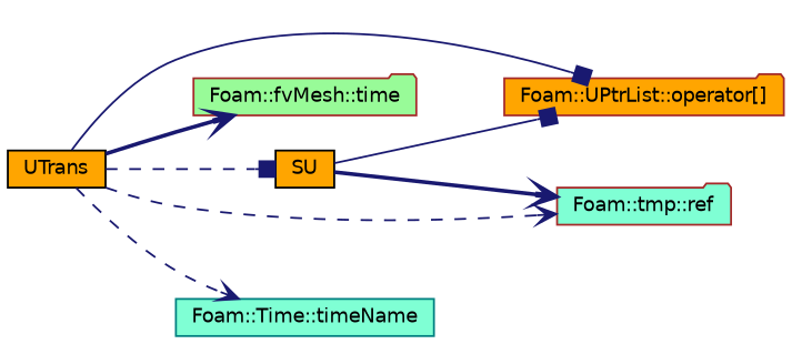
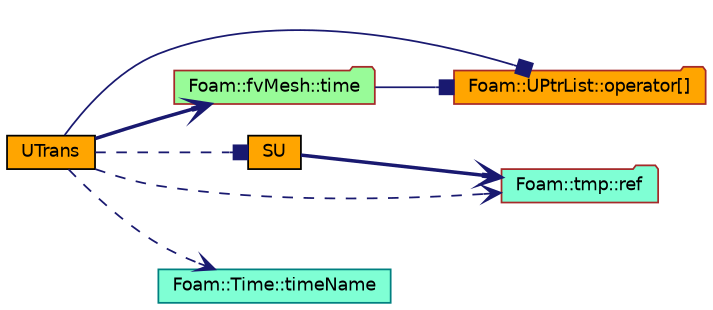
  digraph {
    rankdir=LR
    node [color=brown fillcolor=orange fontname=Helvetica fontsize=10 shape=box style=filled]
    edge [arrowhead=vee color=midnightblue fontname=Helvetica fontsize=10 labelfontname=Helvetica labelfontsize=10 style=dashed]
    n1 [color=black fontcolor=black height=0.2 label=UTrans width=0.4]
    n2 [height=0.2 label="Foam::UPtrList::operator[]" shape=folder width=0.4]
    n3 [fillcolor=aquamarine height=0.2 label="Foam::tmp::ref" shape=folder width=0.4]
    n4 [color=black height=0.2 label=SU width=0.4]
    n5 [fillcolor=palegreen height=0.2 label="Foam::fvMesh::time" shape=folder width=0.4]
    n6 [color=teal fillcolor=aquamarine height=0.2 label="Foam::Time::timeName" width=0.4]
    n1 -> n2 [arrowhead=box style=solid]
    n1 -> n3
    n1 -> n4 [arrowhead=box]
    n1 -> n5 [style=bold]
    n1 -> n6
-   n4 -> n2 [arrowhead=box style=solid]
+   n5 -> n2 [arrowhead=box style=solid]
    n4 -> n3 [style=bold]
  }
